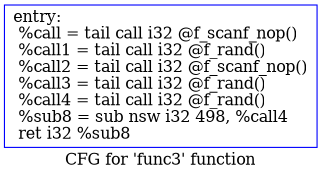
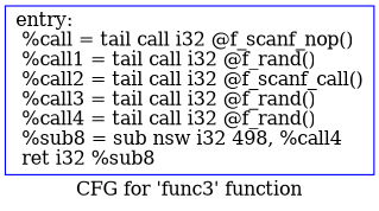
  digraph {
    label="CFG for 'func3' function"
-   n1 [label="{entry:\l  %call = tail call i32 @f_scanf_nop()\l  %call1 = tail call i32 @f_rand()\l  %call2 = tail call i32 @f_scanf_nop()\l  %call3 = tail call i32 @f_rand()\l  %call4 = tail call i32 @f_rand()\l  %sub8 = sub nsw i32 498, %call4\l  ret i32 %sub8\l}" shape=record color=blue]
+   n1 [label="{entry:\l  %call = tail call i32 @f_scanf_nop()\l  %call1 = tail call i32 @f_rand()\l  %call2 = tail call i32 @f_scanf_call()\l  %call3 = tail call i32 @f_rand()\l  %call4 = tail call i32 @f_rand()\l  %sub8 = sub nsw i32 498, %call4\l  ret i32 %sub8\l}" shape=record color=blue]
  }
